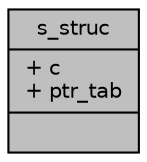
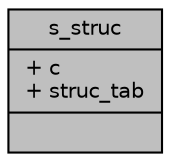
  digraph {
-   n1 [color=black fillcolor=grey75 fontcolor=black fontname=Helvetica fontsize=10 height=0.2 label="{s_struc\n|+ c\l+ ptr_tab\l|}" shape=record style=filled width=0.4]
+   n1 [color=black fillcolor=grey75 fontcolor=black fontname=Helvetica fontsize=10 height=0.2 label="{s_struc\n|+ c\l+ struc_tab\l|}" shape=record style=filled width=0.4]
  }
